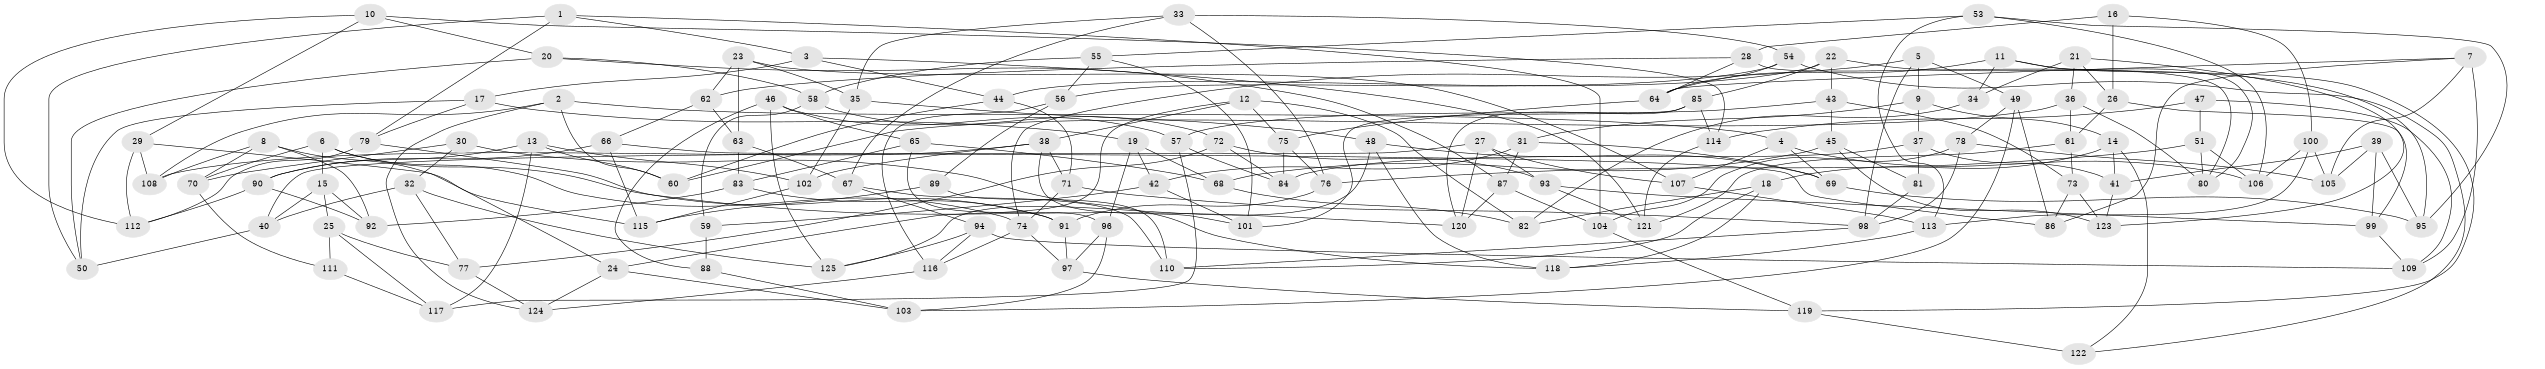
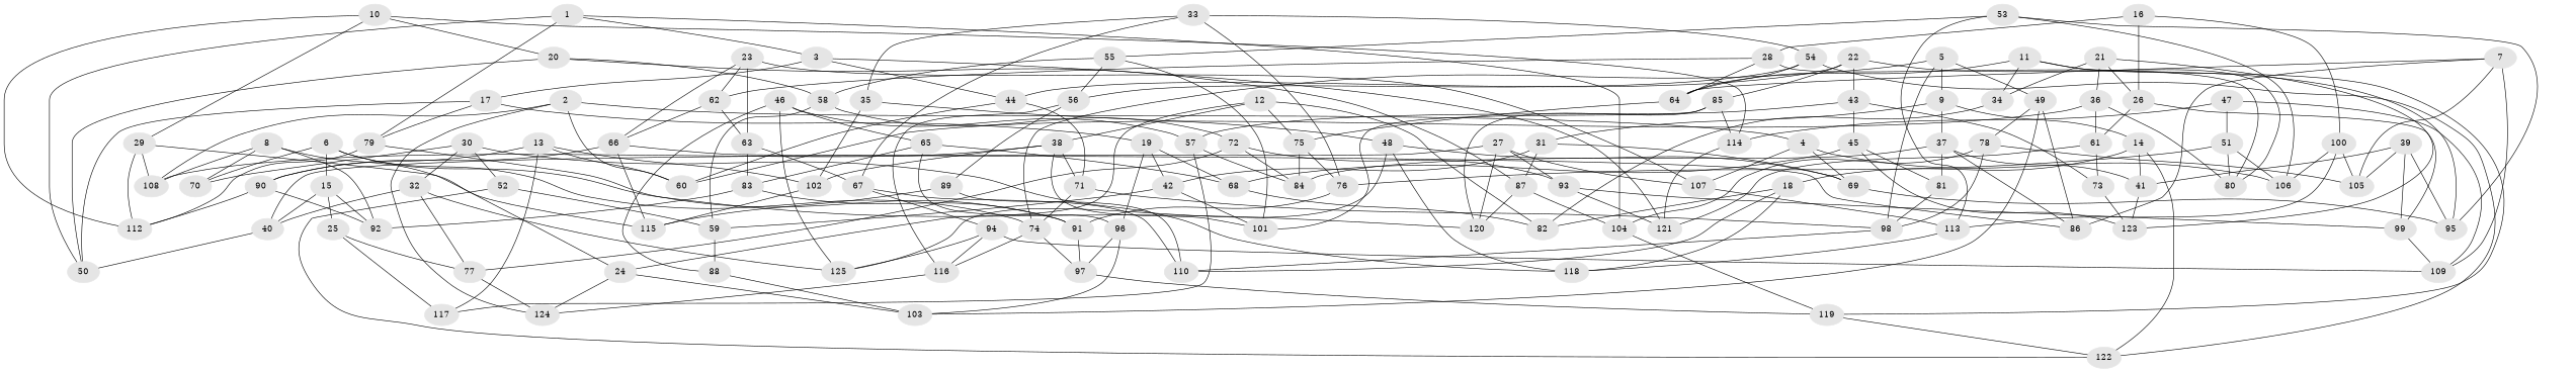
  graph {
    node [color=gray90 style=filled]
    1
    3
    50
    79
    104
    17
    44
    121
    112
    91
    119
    2
    4
    60
    108
    124
    69
    106
    107
    19
    71
    95
    113
    5
    9
    49
    74
    98
    14
    31
    37
    86
    103
    78
    116
    97
    81
    6
    15
    70
    120
    92
    25
    40
-   111
    7
    64
    105
    109
    75
    8
    24
    18
    41
    122
    42
    87
    84
    10
    20
    29
    114
    58
    115
    11
    34
    80
    82
    89
    110
    12
    38
+   52
    59
    76
    13
    90
    102
    117
    118
    123
    77
    16
    26
    28
    100
    61
    99
    62
    47
    51
    68
    96
    101
    72
    21
    36
    22
    43
    85
    45
    57
    73
    23
    35
    63
    48
    66
    67
    83
    27
    93
    30
    32
    125
    33
    54
    56
    94
    88
    39
    46
    65
    53
    55
    1 -- 3
    1 -- 50
    1 -- 79
    1 -- 104
    3 -- 17
    3 -- 44
    3 -- 121
    79 -- 112
    79 -- 91
    104 -- 119
    17 -- 50
    17 -- 79
    17 -- 19
    44 -- 60
    44 -- 71
    91 -- 97
    119 -- 122
    2 -- 4
    2 -- 60
    2 -- 108
    2 -- 124
    4 -- 69
    4 -- 106
    4 -- 107
    69 -- 95
    107 -- 113
    19 -- 42
    19 -- 68
    19 -- 96
    71 -- 74
    71 -- 98
    113 -- 118
    5 -- 9
    5 -- 49
    5 -- 74
    5 -- 98
    9 -- 14
    9 -- 31
    9 -- 37
    49 -- 86
    49 -- 103
    49 -- 78
    74 -- 116
    74 -- 97
    98 -- 110
    14 -- 18
    14 -- 41
    14 -- 122
    31 -- 69
    31 -- 42
    31 -- 87
    37 -- 81
    37 -- 41
    37 -- 84
    78 -- 104
    78 -- 98
    78 -- 105
    116 -- 124
    97 -- 119
    81 -- 98
    6 -- 74
    6 -- 15
    6 -- 70
    6 -- 120
    15 -- 92
    15 -- 25
    15 -- 40
-   70 -- 111
-   25 -- 111
    25 -- 117
    25 -- 77
    40 -- 50
-   111 -- 117
    7 -- 86
    7 -- 64
    7 -- 105
    7 -- 109
    64 -- 75
    75 -- 84
    75 -- 76
    8 -- 108
    8 -- 70
    8 -- 92
    8 -- 24
    24 -- 124
    24 -- 103
    18 -- 82
    18 -- 110
    18 -- 118
    41 -- 123
    42 -- 59
    42 -- 101
    87 -- 104
    87 -- 120
    10 -- 112
    10 -- 20
    10 -- 29
    10 -- 114
    20 -- 50
    20 -- 87
    20 -- 58
    29 -- 112
    29 -- 108
    29 -- 115
    114 -- 121
    58 -- 59
    58 -- 72
    11 -- 119
    11 -- 64
    11 -- 34
    11 -- 80
    34 -- 82
    89 -- 115
    89 -- 110
    12 -- 75
    12 -- 24
    12 -- 82
    12 -- 38
    38 -- 108
    38 -- 71
    38 -- 102
    38 -- 101
+   52 -- 122
+   52 -- 59
    59 -- 88
    76 -- 91
    13 -- 60
    13 -- 90
    13 -- 102
    13 -- 117
    90 -- 112
    90 -- 92
    102 -- 115
    77 -- 124
    16 -- 26
    16 -- 28
    16 -- 100
    26 -- 61
    26 -- 99
    28 -- 64
    28 -- 80
    28 -- 62
    100 -- 106
    100 -- 113
    100 -- 105
    61 -- 121
    61 -- 73
    99 -- 109
    62 -- 63
    62 -- 66
    47 -- 109
    47 -- 114
    47 -- 51
    51 -- 106
    51 -- 80
    51 -- 76
    68 -- 82
    96 -- 103
    96 -- 97
    72 -- 84
    72 -- 77
    72 -- 93
    21 -- 34
    21 -- 123
    21 -- 26
    21 -- 36
    36 -- 60
    36 -- 80
    36 -- 61
    22 -- 44
    22 -- 95
    22 -- 43
    22 -- 85
    43 -- 45
    43 -- 57
    43 -- 73
    85 -- 120
    85 -- 114
    85 -- 101
    45 -- 81
    45 -- 123
    45 -- 68
    57 -- 84
    57 -- 117
-   73 -- 86
+   37 -- 86
    73 -- 123
    23 -- 107
    23 -- 62
-   23 -- 35
+   23 -- 66
    23 -- 63
    35 -- 102
    35 -- 48
    63 -- 67
    63 -- 83
    48 -- 69
    48 -- 118
    48 -- 125
    66 -- 86
    66 -- 115
    66 -- 90
    67 -- 110
    67 -- 94
    83 -- 91
    83 -- 92
    27 -- 107
    27 -- 120
    27 -- 40
    27 -- 93
    93 -- 121
    93 -- 99
    30 -- 70
+   30 -- 52
    30 -- 118
    30 -- 32
    32 -- 40
    32 -- 77
    32 -- 125
    33 -- 76
    33 -- 35
    33 -- 67
    33 -- 54
    54 -- 64
    54 -- 122
    54 -- 56
    56 -- 116
    56 -- 89
    94 -- 116
    94 -- 109
    94 -- 125
    88 -- 103
    39 -- 95
    39 -- 105
    39 -- 41
    39 -- 99
    46 -- 57
    46 -- 125
    46 -- 88
    46 -- 65
    65 -- 68
    65 -- 96
    65 -- 83
    53 -- 106
    53 -- 95
    53 -- 113
    53 -- 55
    55 -- 58
    55 -- 101
    55 -- 56
  }
